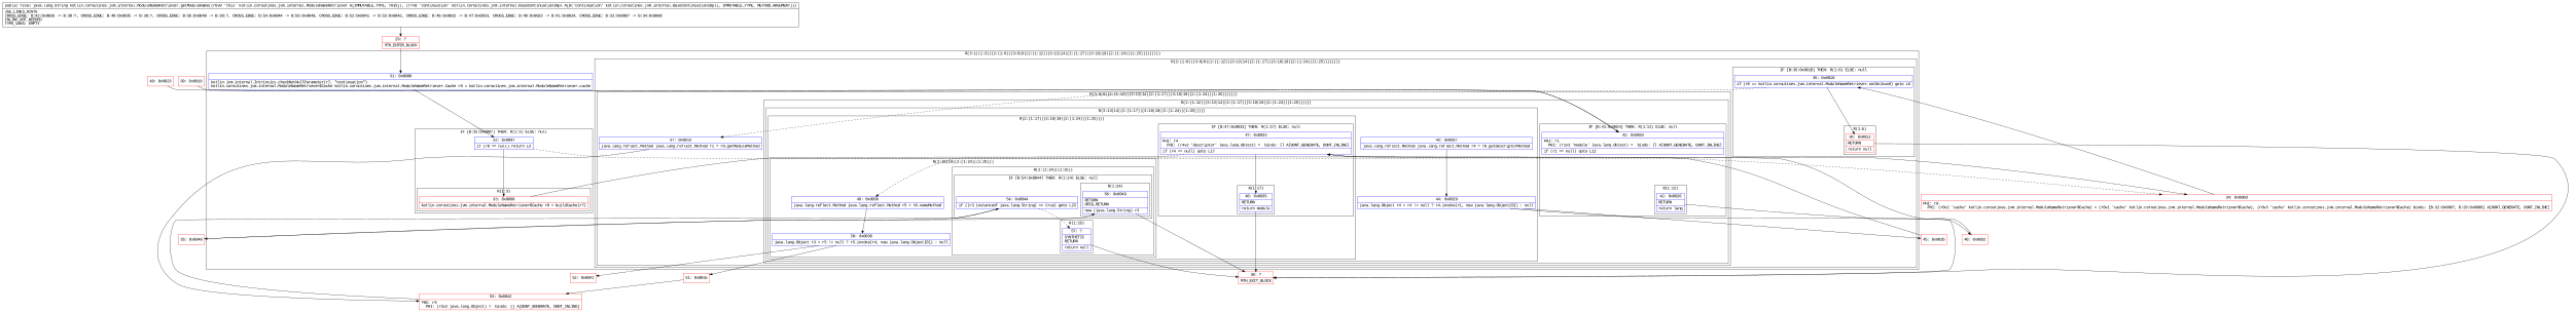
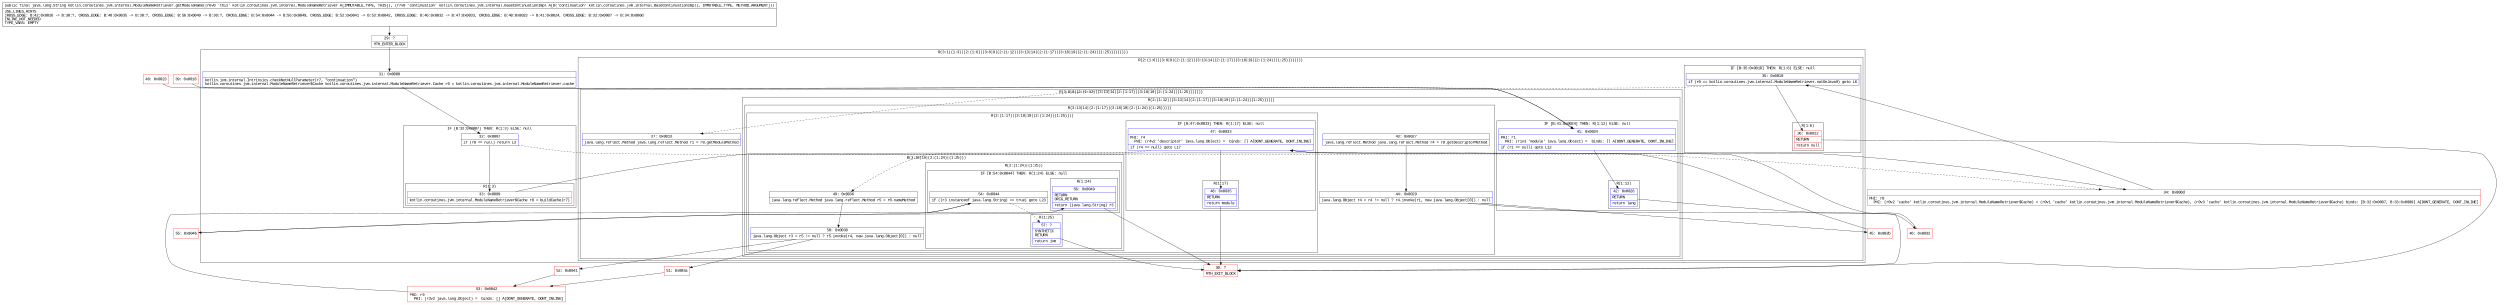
  digraph {
    fontname="Liberation Mono"
    node [color=blue fontname="Liberation Mono" shape=record]
    edge [fontname="Liberation Mono"]
    n1 [color=red label="{33\:\ 0x0009|kotlin.coroutines.jvm.internal.ModuleNameRetriever$Cache r0 = buildCache(r7)\l}"]
    n2 [label="{32\:\ 0x0007|if (r0 == null) return L3\l}"]
    n3 [color=red label="{36\:\ 0x0012|RETURN\l|return null\l}"]
    n4 [label="{35\:\ 0x0010|if (r0 == kotlin.coroutines.jvm.internal.ModuleNameRetriever.notOnJava9) goto L6\l}"]
    n5 [label="{42\:\ 0x0026|RETURN\l|return lang\l}"]
    n6 [label="{41\:\ 0x0024|PHI: r1 \l  PHI: (r1v3 'module' java.lang.Object) =  binds: [] A[DONT_GENERATE, DONT_INLINE]\l|if (r1 == null) goto L12\l}"]
    n7 [label="{48\:\ 0x0035|RETURN\l|return module\l}"]
    n8 [label="{47\:\ 0x0033|PHI: r4 \l  PHI: (r4v2 'descriptor' java.lang.Object) =  binds: [] A[DONT_GENERATE, DONT_INLINE]\l|if (r4 == null) goto L17\l}"]
-   n9 [label="{56\:\ 0x0049|RETURN\lORIG_RETURN\l|new (java.lang.String) r3\l}"]
+   n9 [label="{56\:\ 0x0049|RETURN\lORIG_RETURN\l|return (java.lang.String) r3\l}"]
    n10 [label="{54\:\ 0x0044|if ((r3 instanceof java.lang.String) == true) goto L23\l}"]
-   n11 [label="{57\:\ ?|SYNTHETIC\lRETURN\l|return null\l}"]
+   n11 [label="{57\:\ ?|SYNTHETIC\lRETURN\l|return jvm\l}"]
    n12 [label="{49\:\ 0x0036|java.lang.reflect.Method java.lang.reflect.Method r5 = r0.nameMethod\l}"]
    n13 [label="{50\:\ 0x0038|java.lang.Object r3 = r5 != null ? r5.invoke(r4, new java.lang.Object[0]) : null\l}"]
    n14 [label="{43\:\ 0x0027|java.lang.reflect.Method java.lang.reflect.Method r4 = r0.getDescriptorMethod\l}"]
    n15 [label="{44\:\ 0x0029|java.lang.Object r4 = r4 != null ? r4.invoke(r1, new java.lang.Object[0]) : null\l}"]
    n16 [label="{37\:\ 0x0013|java.lang.reflect.Method java.lang.reflect.Method r1 = r0.getModuleMethod\l}"]
    n17 [label="{31\:\ 0x0000|kotlin.jvm.internal.Intrinsics.checkNotNullParameter(r7, \"continuation\")\lkotlin.coroutines.jvm.internal.ModuleNameRetriever$Cache kotlin.coroutines.jvm.internal.ModuleNameRetriever.Cache r0 = kotlin.coroutines.jvm.internal.ModuleNameRetriever.cache\l}"]
    n18 [color=red label="{34\:\ 0x000d|PHI: r0 \l  PHI: (r0v2 'cache' kotlin.coroutines.jvm.internal.ModuleNameRetriever$Cache) = (r0v1 'cache' kotlin.coroutines.jvm.internal.ModuleNameRetriever$Cache), (r0v3 'cache' kotlin.coroutines.jvm.internal.ModuleNameRetriever$Cache) binds: [B:32:0x0007, B:33:0x0009] A[DONT_GENERATE, DONT_INLINE]\l}"]
    n19 [color=red label="{30\:\ ?|MTH_EXIT_BLOCK\l}"]
    n20 [color=red label="{55\:\ 0x0046}"]
    n21 [color=red label="{51\:\ 0x003a}"]
    n22 [color=red label="{52\:\ 0x0041}"]
    n23 [color=red label="{45\:\ 0x002b}"]
    n24 [color=red label="{46\:\ 0x0032}"]
    n25 [color=red label="{39\:\ 0x0018}"]
    n26 [color=red label="{40\:\ 0x0023}"]
    n27 [color=red label="{53\:\ 0x0042|PHI: r9 \l  PHI: (r3v2 java.lang.Object) =  binds: [] A[DONT_GENERATE, DONT_INLINE]\l}"]
    n28 [color=red label="{29\:\ ?|MTH_ENTER_BLOCK\l}"]
    n29 [label="{public final java.lang.String kotlin.coroutines.jvm.internal.ModuleNameRetriever.getModuleName((r6v0 'this' kotlin.coroutines.jvm.internal.ModuleNameRetriever A[IMMUTABLE_TYPE, THIS]), (r7v0 'continuation' kotlin.coroutines.jvm.internal.BaseContinuationImpl A[D('continuation' kotlin.coroutines.jvm.internal.BaseContinuationImpl), IMMUTABLE_TYPE, METHOD_ARGUMENT]))  | USE_LINES_HINTS\lCROSS_EDGE: B:42:0x0026 \-\> B:30:?, CROSS_EDGE: B:48:0x0035 \-\> B:30:?, CROSS_EDGE: B:56:0x0049 \-\> B:30:?, CROSS_EDGE: B:54:0x0044 \-\> B:56:0x0049, CROSS_EDGE: B:52:0x0041 \-\> B:53:0x0042, CROSS_EDGE: B:46:0x0032 \-\> B:47:0x0033, CROSS_EDGE: B:40:0x0023 \-\> B:41:0x0024, CROSS_EDGE: B:32:0x0007 \-\> B:34:0x000d\lINLINE_NOT_NEEDED\lTYPE_VARS: EMPTY\l}" color=""]
    subgraph cluster_1 {
      label="R(3:1|(1:3)|(2:(1:6)|(3:8|9|(2:(1:12)|(3:13|14|(2:(1:17)|(3:18|19|(2:(1:24)|(1:25)))))))))"
      n17
      subgraph cluster_2 {
        label="IF [B:32:0x0007] THEN: R(1:3) ELSE: null"
        n2
        subgraph cluster_3 {
          label="R(1:3)"
          n1
        }
      }
      subgraph cluster_4 {
        label="R(2:(1:6)|(3:8|9|(2:(1:12)|(3:13|14|(2:(1:17)|(3:18|19|(2:(1:24)|(1:25))))))))"
        subgraph cluster_5 {
          label="IF [B:35:0x0010] THEN: R(1:6) ELSE: null"
          n4
          subgraph cluster_6 {
            label="R(1:6)"
            n3
          }
        }
        subgraph cluster_7 {
          label="R(3:8|9|(2:(1:12)|(3:13|14|(2:(1:17)|(3:18|19|(2:(1:24)|(1:25)))))))"
          n16
          subgraph cluster_8 {
            label="R(2:(1:12)|(3:13|14|(2:(1:17)|(3:18|19|(2:(1:24)|(1:25))))))"
            subgraph cluster_9 {
              label="IF [B:41:0x0024] THEN: R(1:12) ELSE: null"
              n6
              subgraph cluster_10 {
                label="R(1:12)"
                n5
              }
            }
            subgraph cluster_11 {
              label="R(3:13|14|(2:(1:17)|(3:18|19|(2:(1:24)|(1:25)))))"
              n14
              n15
              subgraph cluster_12 {
                label="R(2:(1:17)|(3:18|19|(2:(1:24)|(1:25))))"
                subgraph cluster_13 {
                  label="IF [B:47:0x0033] THEN: R(1:17) ELSE: null"
                  n8
                  subgraph cluster_14 {
                    label="R(1:17)"
                    n7
                  }
                }
                subgraph cluster_15 {
                  label="R(3:18|19|(2:(1:24)|(1:25)))"
                  n12
                  n13
                  subgraph cluster_16 {
                    label="R(2:(1:24)|(1:25))"
                    subgraph cluster_17 {
                      label="IF [B:54:0x0044] THEN: R(1:24) ELSE: null"
                      n10
                      subgraph cluster_18 {
                        label="R(1:24)"
                        n9
                      }
                    }
                    subgraph cluster_19 {
                      label="R(1:25)"
                      n11
                    }
                  }
                }
              }
            }
          }
        }
      }
    }
    n1 -> n18
    n2 -> n1
    n2 -> n18 [style=dashed]
    n3 -> n19
    n4 -> n3
    n4 -> n16 [style=dashed]
    n5 -> n19
+   n6 -> n5
    n7 -> n19
    n8 -> n7
    n8 -> n12 [style=dashed]
    n9 -> n19
    n10 -> n11 [style=dashed]
    n10 -> n20
    n11 -> n19
    n12 -> n13
    n13 -> n21
    n13 -> n22
    n14 -> n15
    n15 -> n23
    n15 -> n24
    n17 -> n2
    n18 -> n4
    n20 -> n9
    n21 -> n27
-   n16 -> n27
+   n22 -> n27
    n23 -> n8
    n24 -> n8
    n25 -> n6
    n26 -> n6
    n27 -> n10
    n28 -> n17
    n29 -> n28
  }
